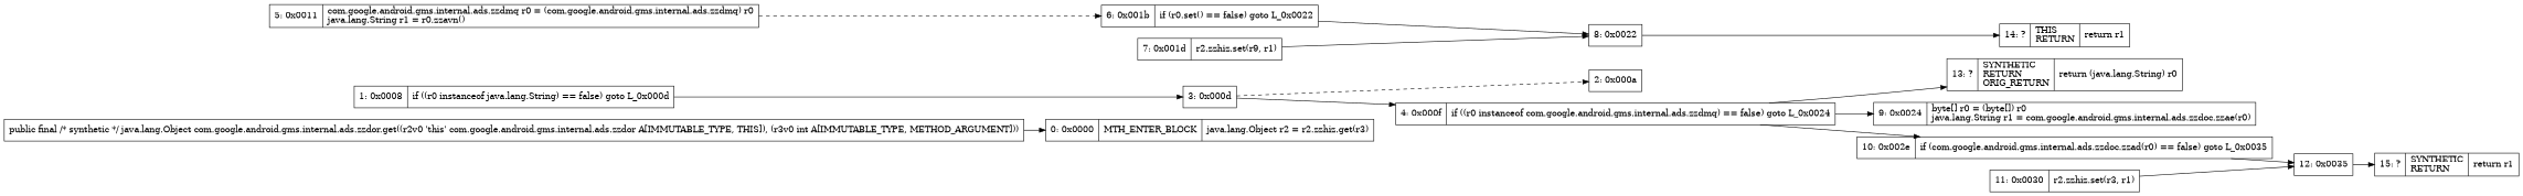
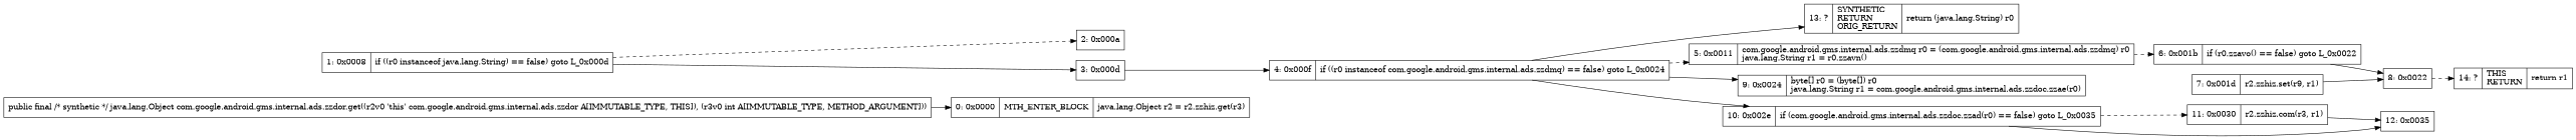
  digraph {
    rankdir=LR
    node [shape=record]
    n1 [label="{0\:\ 0x0000|MTH_ENTER_BLOCK\l|java.lang.Object r2 = r2.zzhiz.get(r3)\l}"]
    n2 [label="{1\:\ 0x0008|if ((r0 instanceof java.lang.String) == false) goto L_0x000d\l}"]
    n3 [label="{2\:\ 0x000a}"]
    n4 [label="{3\:\ 0x000d}"]
    n5 [label="{4\:\ 0x000f|if ((r0 instanceof com.google.android.gms.internal.ads.zzdmq) == false) goto L_0x0024\l}"]
    n6 [label="{13\:\ ?|SYNTHETIC\lRETURN\lORIG_RETURN\l|return (java.lang.String) r0\l}"]
    n7 [label="{5\:\ 0x0011|com.google.android.gms.internal.ads.zzdmq r0 = (com.google.android.gms.internal.ads.zzdmq) r0\ljava.lang.String r1 = r0.zzavn()\l}"]
    n8 [label="{9\:\ 0x0024|byte[] r0 = (byte[]) r0\ljava.lang.String r1 = com.google.android.gms.internal.ads.zzdoc.zzae(r0)\l}"]
    n9 [label="{10\:\ 0x002e|if (com.google.android.gms.internal.ads.zzdoc.zzad(r0) == false) goto L_0x0035\l}"]
-   n10 [label="{6\:\ 0x001b|if (r0.set() == false) goto L_0x0022\l}"]
+   n10 [label="{6\:\ 0x001b|if (r0.zzavo() == false) goto L_0x0022\l}"]
    n11 [label="{8\:\ 0x0022}"]
    n12 [label="{7\:\ 0x001d|r2.zzhiz.set(r9, r1)\l}"]
    n13 [label="{14\:\ ?|THIS\lRETURN\l|return r1\l}"]
-   n14 [label="{11\:\ 0x0030|r2.zzhiz.set(r3, r1)\l}"]
+   n14 [label="{11\:\ 0x0030|r2.zzhiz.com(r3, r1)\l}"]
    n15 [label="{12\:\ 0x0035}"]
-   n16 [label="{15\:\ ?|SYNTHETIC\lRETURN\l|return r1\l}"]
    n17 [label="{public final \/* synthetic *\/ java.lang.Object com.google.android.gms.internal.ads.zzdor.get((r2v0 'this' com.google.android.gms.internal.ads.zzdor A[IMMUTABLE_TYPE, THIS]), (r3v0 int A[IMMUTABLE_TYPE, METHOD_ARGUMENT])) }"]
-   n4 -> n3 [style=dashed]
+   n2 -> n3 [style=dashed]
    n2 -> n4
    n4 -> n5
    n5 -> n6
+   n5 -> n7 [style=dashed]
    n5 -> n8
    n5 -> n9
    n7 -> n10 [style=dashed]
+   n9 -> n14 [style=dashed]
    n9 -> n15
    n10 -> n11
-   n11 -> n13
+   n11 -> n13 [style=dashed]
    n12 -> n11
    n14 -> n15
-   n15 -> n16
    n17 -> n1
  }
